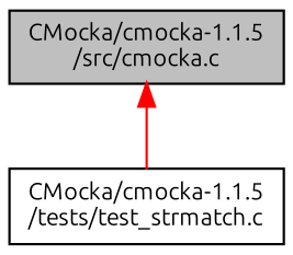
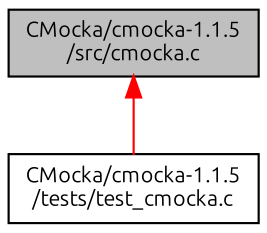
  digraph {
    fontname=Ubuntu
    node [color=black fontname=Ubuntu fontsize=10 shape=record style=filled]
    n1 [fillcolor=grey75 fontcolor=black height=0.2 label="CMocka/cmocka-1.1.5\l/src/cmocka.c" width=0.4]
-   n2 [fillcolor=white height=0.2 label="CMocka/cmocka-1.1.5\l/tests/test_strmatch.c" width=0.4]
+   n2 [fillcolor=white height=0.2 label="CMocka/cmocka-1.1.5\l/tests/test_cmocka.c" width=0.4]
    n1 -> n2 [color=red dir=back fontname=Ubuntu fontsize=10 labelfontname=Helvetica labelfontsize=10 style=solid]
  }
